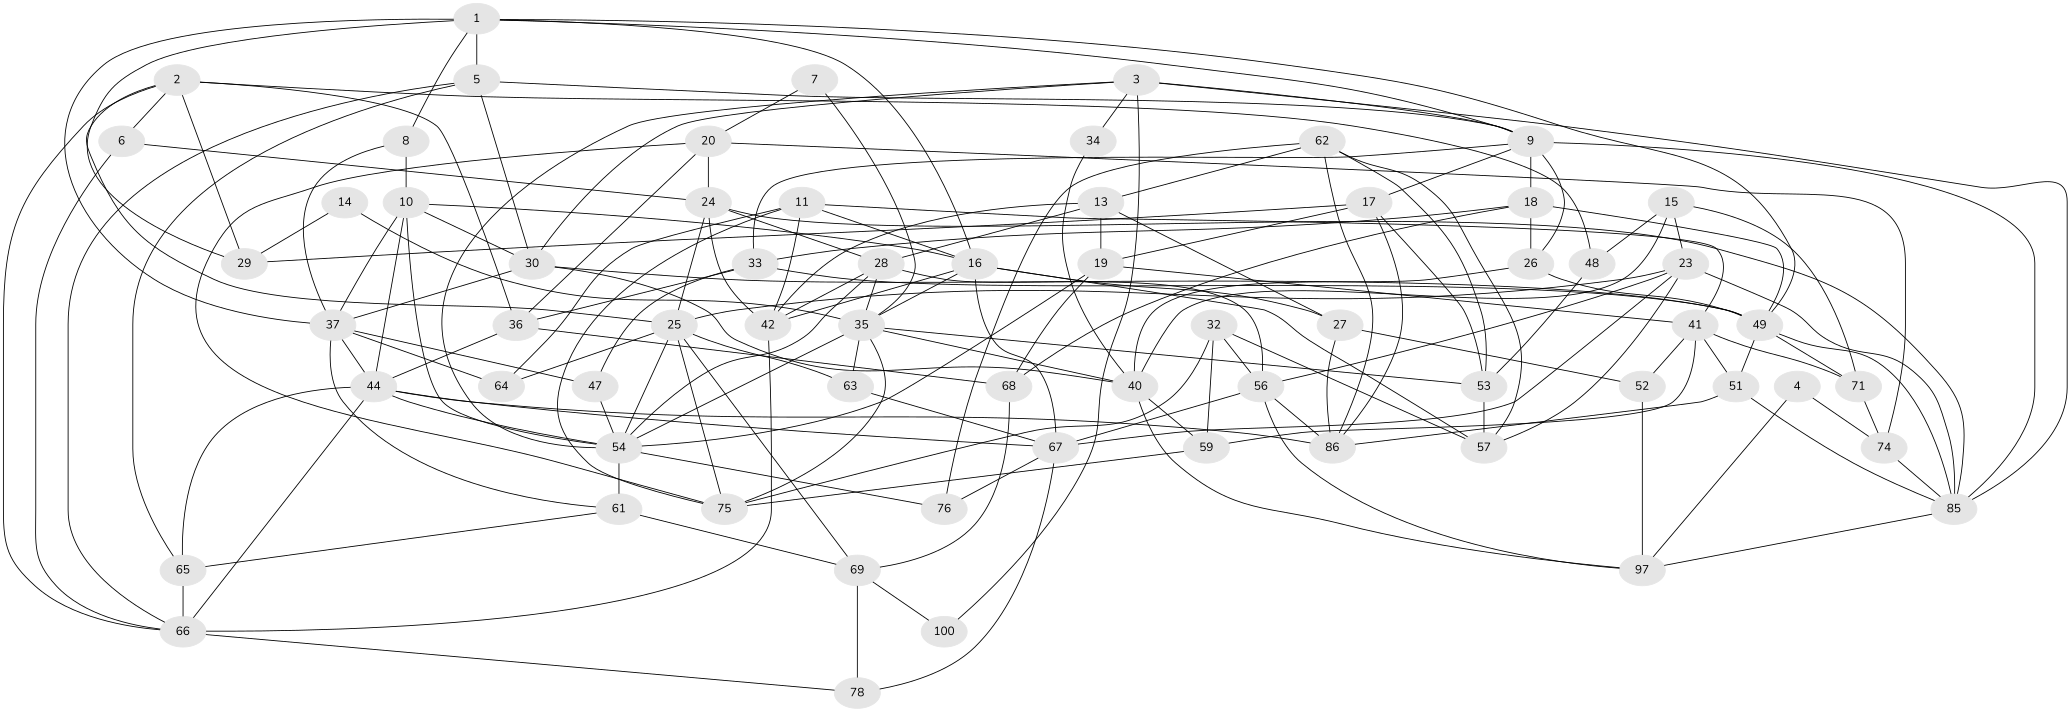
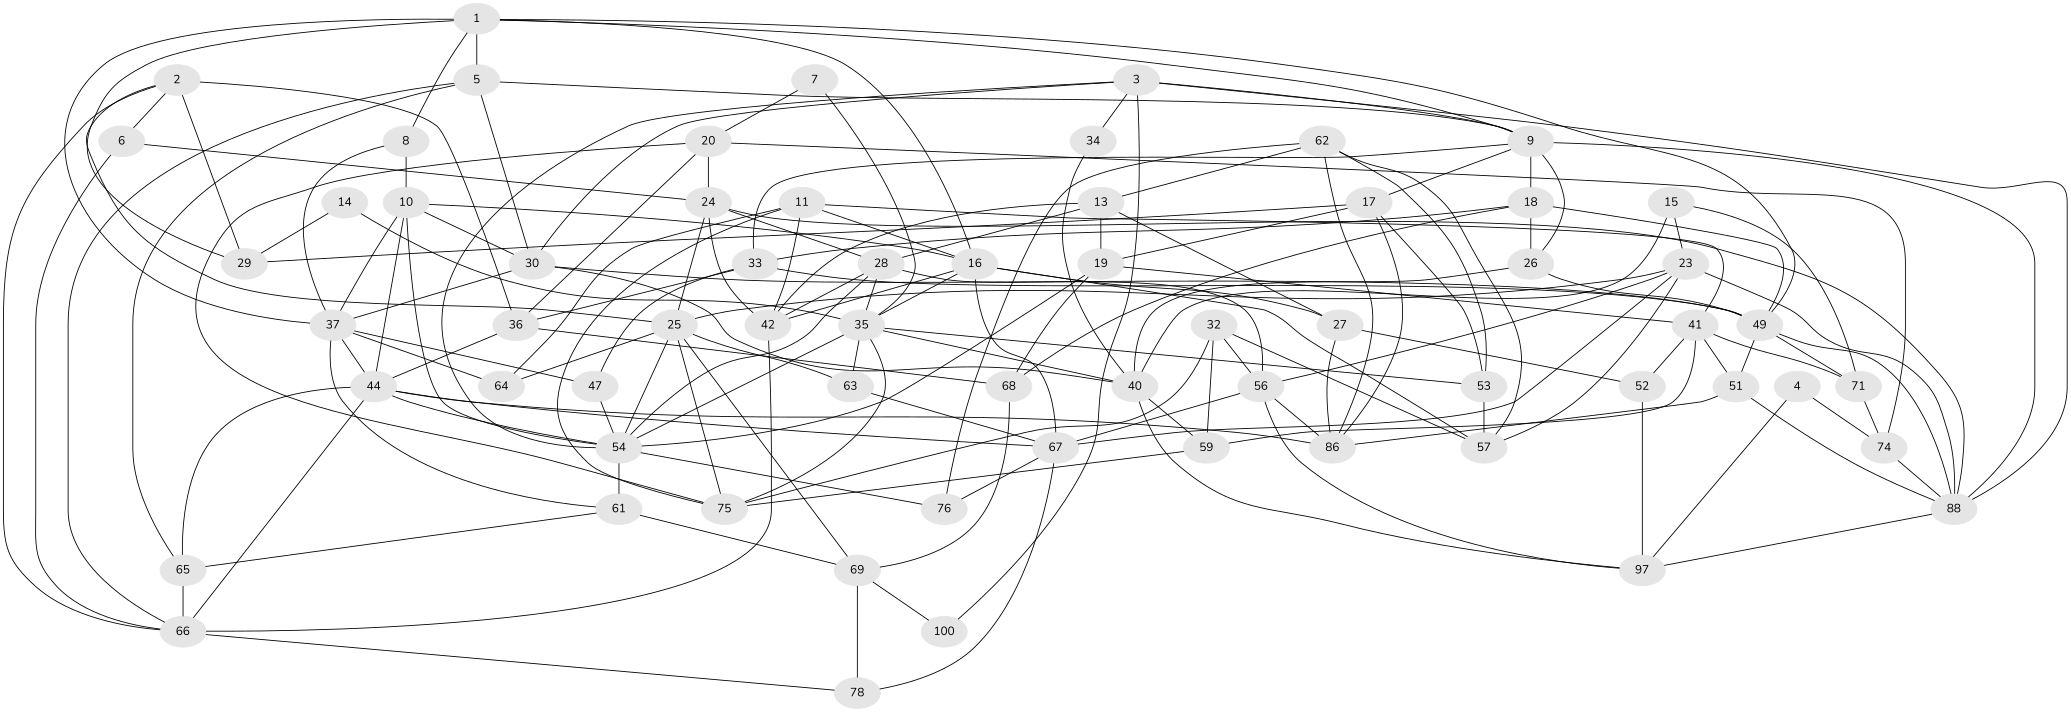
  graph {
    fontname=Nunito
    node [color=gray90 fontname=Nunito style=filled]
    edge [fontname=Nunito]
    1 [super="+84"]
    5 [super="+95"]
    8
    9 [super="+22"]
    16 [super="+21"]
    29
    37 [super="+45"]
    49 [super="+76"]
    66
    30 [super="+82"]
    65
    10 [super="+55"]
-   88 [super="+92" label=85]
+   88 [super="+92"]
    17 [super="+39"]
    18
    33 [super="+46"]
    35 [super="+85"]
    42 [super="+62"]
    57
    27
    67 [super="+102"]
    44 [super="+50"]
    64
    47
    61 [super="+93"]
    71 [super="+81"]
    51
    2 [super="+72"]
    6
    25 [super="+60"]
    36 [super="+70"]
-   48
    24
    54 [super="+73"]
    75 [super="+77"]
    63
    69 [super="+98"]
    68
    53
    78 [super="+87"]
    3 [super="+38"]
    34
    100
    40 [super="+94"]
    41 [super="+80"]
    52
    59
    n48 [label=76 super="+83"]
    97
    4
    74
    28 [super="+31"]
    20 [super="+101"]
    7
    86 [super="+89"]
    19
    26
    11 [super="+90"]
    n59 [label=62 super="+91"]
    13 [super="+43"]
    56 [super="+58"]
    14
    23 [super="+99"]
    15
    32 [super="+96"]
    1 -- 5
    1 -- 8
    1 -- 9
    1 -- 16
    1 -- 29
    1 -- 37
    1 -- 49
    5 -- 9
    5 -- 66
    5 -- 30
    5 -- 65
    8 -- 37
    8 -- 10
    9 -- 88
    9 -- 17
    9 -- 18
    9 -- 33
    16 -- 35
    16 -- 42
    16 -- 57
    16 -- 27
    16 -- 67
    37 -- 44
    37 -- 64
    37 -- 47
    37 -- 61
    49 -- 88
    49 -- 71
    49 -- 51
    66 -- 78
    30 -- 37
    30 -- 49
    30 -- 40
    65 -- 66
    10 -- 16
    10 -- 37
    10 -- 30
    10 -- 44
    10 -- 54
    88 -- 97
    17 -- 29
    17 -- 53
    17 -- 86
    17 -- 19
    18 -- 49
    18 -- 33
    18 -- 68
    18 -- 26
    33 -- 49
    33 -- 47
    33 -- 36
    35 -- 54
    35 -- 75
    35 -- 63
    35 -- 53
    35 -- 40
    42 -- 66
    27 -- 52
    27 -- 86
    67 -- 78
    67 -- n48
    44 -- 66
    44 -- 65
    44 -- 67
    44 -- 54
    44 -- 86
    47 -- 54
    61 -- 65
    61 -- 69
    71 -- 74
    51 -- 88
    51 -- 86
    2 -- 29
    2 -- 66
    2 -- 6
    2 -- 25
    2 -- 36
-   2 -- 48
    6 -- 66
    6 -- 24
    25 -- 64 [weight=2]
    25 -- 54
    25 -- 75
    25 -- 63
    25 -- 69
    36 -- 44
    36 -- 68
-   48 -- 53
    24 -- 88
    24 -- 42
    24 -- 25
    24 -- 28
    54 -- 61 [weight=2]
    54 -- n48
    63 -- 67
    69 -- 78
    69 -- 100
    68 -- 69
    53 -- 57
    3 -- 9
    3 -- 30
    3 -- 88
    3 -- 54
    3 -- 34
    3 -- 100
    34 -- 40
    40 -- 59
    40 -- 97
    41 -- 71
    41 -- 51
    41 -- 52
    41 -- 59
    52 -- 97
    59 -- 75
    4 -- 97
    4 -- 74
    74 -- 88
    28 -- 35
    28 -- 42
    28 -- 54
    28 -- 56
    20 -- 36
    20 -- 24
    20 -- 75
    20 -- 74
    7 -- 35
    7 -- 20
    19 -- 54
    19 -- 68
    19 -- 41
    26 -- 9
    26 -- 49
    26 -- 40
    11 -- 16
    11 -- 42
    11 -- 64
    11 -- 75
    11 -- 41
    n59 -- 57
    n59 -- 53
    n59 -- n48
    n59 -- 86
    n59 -- 13
    13 -- 42
    13 -- 27
    13 -- 28
    13 -- 19
    56 -- 67
    56 -- 97
    56 -- 86
    14 -- 29
    14 -- 35
    23 -- 88
    23 -- 57
    23 -- 67
    23 -- 25
    23 -- 56
    15 -- 71
-   15 -- 48
    15 -- 40
    15 -- 23
    32 -- 57
    32 -- 75
    32 -- 59
    32 -- 56
  }
